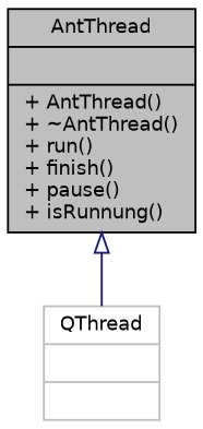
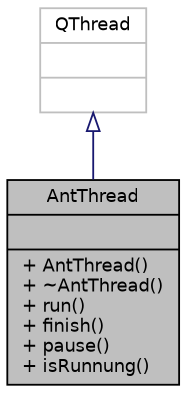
  digraph {
    node [fontname=Helvetica fontsize=10 shape=record style=filled]
    n1 [color=black fillcolor=grey75 fontcolor=black height=0.2 label="{AntThread\n||+ AntThread()\l+ ~AntThread()\l+ run()\l+ finish()\l+ pause()\l+ isRunnung()\l}" width=0.4]
    n2 [color=grey75 fillcolor=white height=0.2 label="{QThread\n||}" width=0.4]
-   n1 -> n2 [arrowtail=onormal color=midnightblue dir=back fontname=Helvetica fontsize=10 labelfontname=Helvetica labelfontsize=10 style=solid]
+   n2 -> n1 [arrowtail=onormal color=midnightblue dir=back fontname=Helvetica fontsize=10 labelfontname=Helvetica labelfontsize=10 style=solid]
  }
